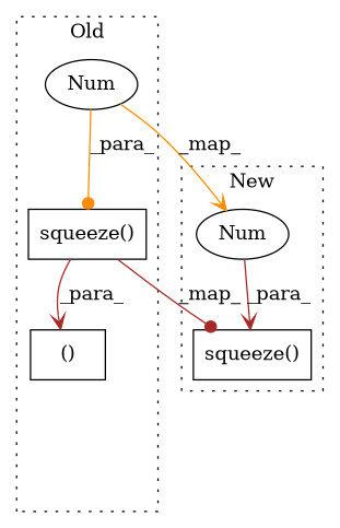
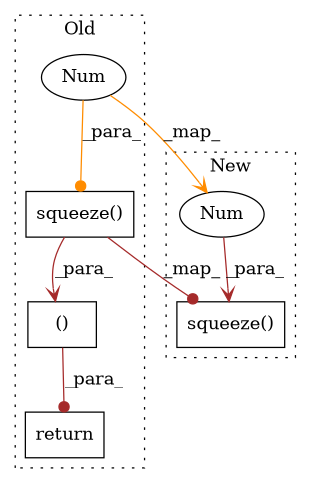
  digraph {
    node [a=75 l="17,1" shape=box]
    edge [color=brown arrowhead=vee]
    n1 [label="squeeze()" s="7091,7109"]
    n2 [a=76 l=1 label=Num s=7108 shape=ellipse]
    n3 [a=54 l=27 label="()" s=7089]
+   n4 [a=93 l=7 label=return s=7078]
    n5 [label="squeeze()" s="8182,8200"]
    n6 [a=76 l=1 label=Num s=8199 shape=ellipse]
    subgraph cluster_1 {
      label=Old
      style=dotted
      n1
      n2
      n3
+     n4
    }
    subgraph cluster_2 {
      label=New
      style=dotted
      n5
      n6
    }
    n1 -> n3 [label=_para_]
    n1 -> n5 [label=_map_ arrowhead=dot]
    n2 -> n1 [label=_para_ color=darkorange arrowhead=dot]
    n2 -> n6 [label=_map_ color=darkorange]
+   n3 -> n4 [label=_para_ arrowhead=dot]
    n6 -> n5 [label=_para_]
  }
